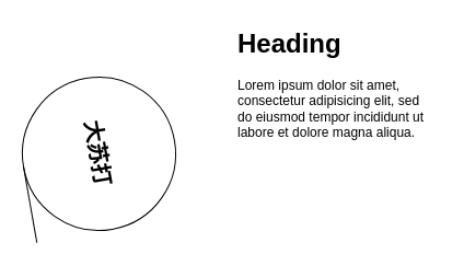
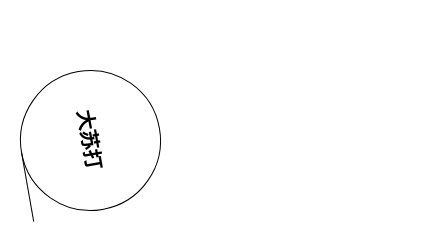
  <mxCell id="0" />
  <mxCell id="1" parent="0" />
- <mxCell id="2" value="&lt;h1&gt;Heading&lt;/h1&gt;&lt;p&gt;Lorem ipsum dolor sit amet, consectetur adipisicing elit, sed do eiusmod tempor incididunt ut labore et dolore magna aliqua.&lt;/p&gt;" style="text;html=1;strokeColor=none;fillColor=none;spacing=5;spacingTop=-20;whiteSpace=wrap;overflow=hidden;rounded=0;" vertex="1" parent="1"><mxGeometry x="212" y="20" width="190" height="120" as="geometry" /></mxCell>
  <mxCell id="3" value="&lt;b&gt;&lt;font style=&quot;font-size: 20px&quot;&gt;大苏打&lt;/font&gt;&lt;/b&gt;" style="shape=tapeData;whiteSpace=wrap;html=1;perimeter=ellipsePerimeter;rotation=80;" vertex="1" parent="1"><mxGeometry x="20" y="70" width="140" height="140" as="geometry" /></mxCell>
